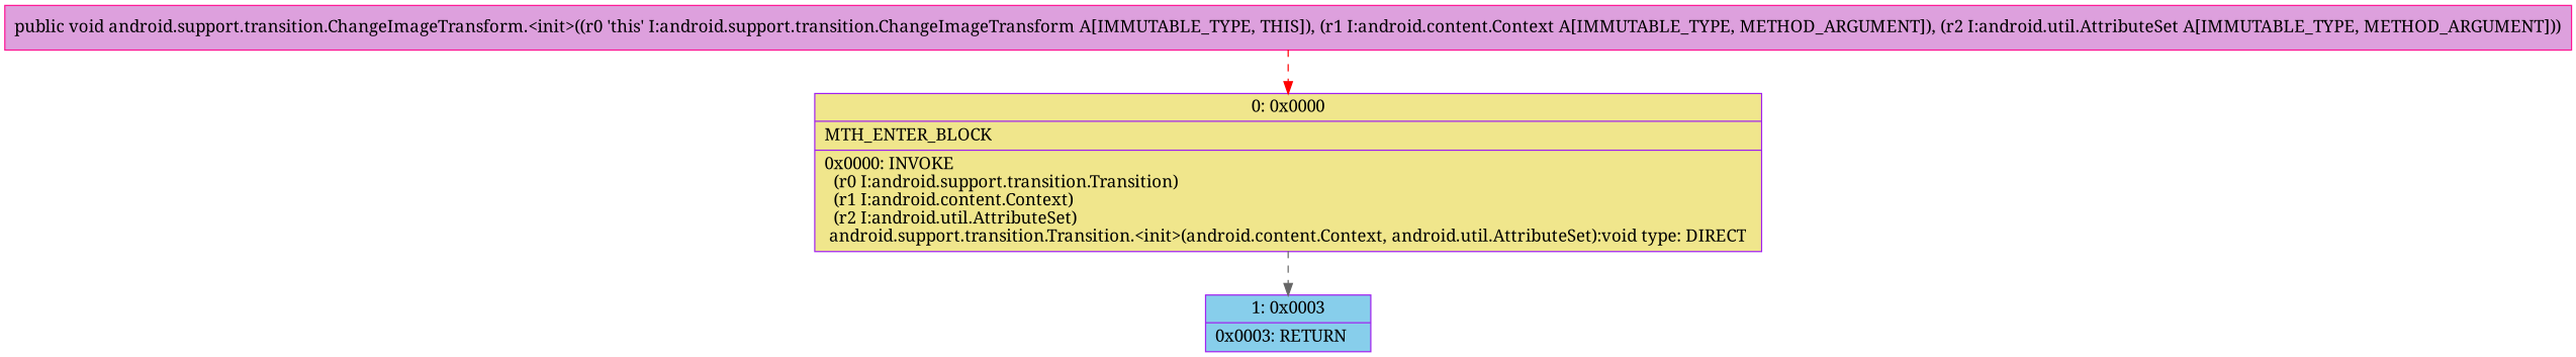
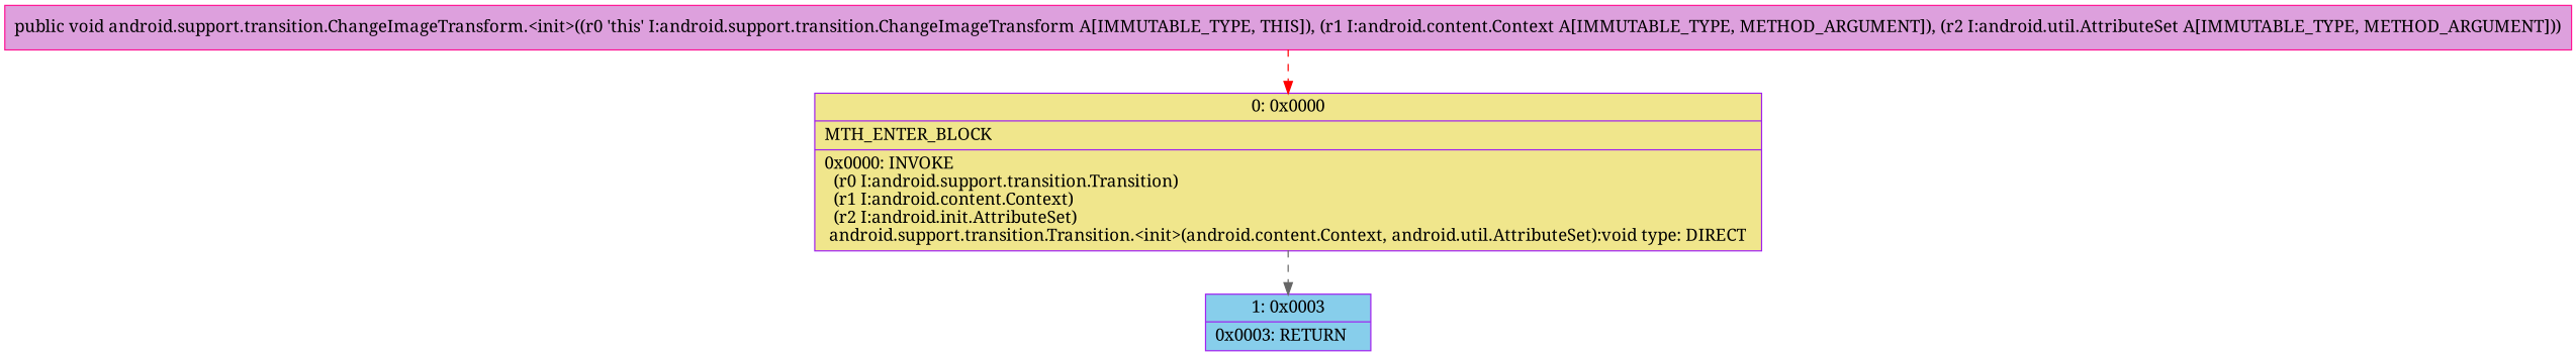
  digraph {
    fontname="Noto Serif"
    node [shape=record style=filled color=purple fontname="Noto Serif"]
    edge [style=dashed fontname="Noto Serif"]
-   n1 [label="{0\:\ 0x0000|MTH_ENTER_BLOCK\l|0x0000: INVOKE  \l  (r0 I:android.support.transition.Transition)\l  (r1 I:android.content.Context)\l  (r2 I:android.util.AttributeSet)\l android.support.transition.Transition.\<init\>(android.content.Context, android.util.AttributeSet):void type: DIRECT \l}" fillcolor=khaki]
+   n1 [label="{0\:\ 0x0000|MTH_ENTER_BLOCK\l|0x0000: INVOKE  \l  (r0 I:android.support.transition.Transition)\l  (r1 I:android.content.Context)\l  (r2 I:android.init.AttributeSet)\l android.support.transition.Transition.\<init\>(android.content.Context, android.util.AttributeSet):void type: DIRECT \l}" fillcolor=khaki]
    n2 [label="{1\:\ 0x0003|0x0003: RETURN   \l}" fillcolor=skyblue]
    n3 [label="{public void android.support.transition.ChangeImageTransform.\<init\>((r0 'this' I:android.support.transition.ChangeImageTransform A[IMMUTABLE_TYPE, THIS]), (r1 I:android.content.Context A[IMMUTABLE_TYPE, METHOD_ARGUMENT]), (r2 I:android.util.AttributeSet A[IMMUTABLE_TYPE, METHOD_ARGUMENT])) }" fillcolor=plum color=deeppink]
    n1 -> n2 [color=gray40]
    n3 -> n1 [color=red]
  }
